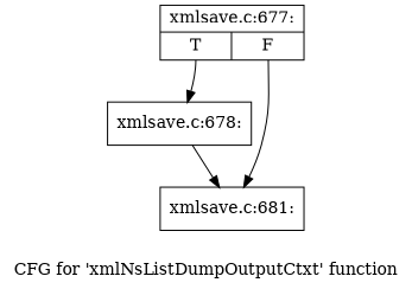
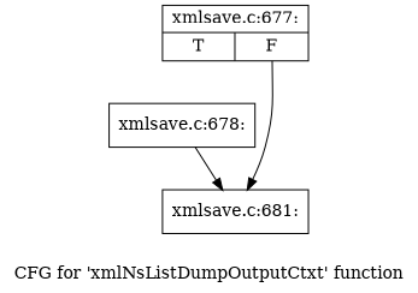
  digraph {
    label="CFG for 'xmlNsListDumpOutputCtxt' function"
    node [shape=record]
    n1 [label="{xmlsave.c:677:|{<s0>T|<s1>F}}"]
    n2 [label="{xmlsave.c:678:}"]
    n3 [label="{xmlsave.c:681:}"]
-   n1 -> n2 [tailport=s0]
    n1 -> n3 [tailport=s1]
    n2 -> n3
  }
